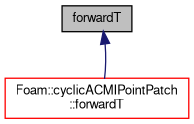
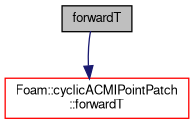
  digraph {
    rankdir=TB
    node [fontname=FreeSans fontsize=10 shape=record]
    n1 [color=black fillcolor=grey75 fontcolor=black height=0.2 label=forwardT style=filled width=0.4]
    n2 [color=red height=0.2 label="Foam::cyclicACMIPointPatch\l::forwardT" width=0.4]
-   n2 -> n1 [color=midnightblue fontname=FreeSans fontsize=10 labelfontname=FreeSans labelfontsize=10 style=solid]
+   n1 -> n2 [color=midnightblue fontname=FreeSans fontsize=10 labelfontname=FreeSans labelfontsize=10 style=solid]
  }
